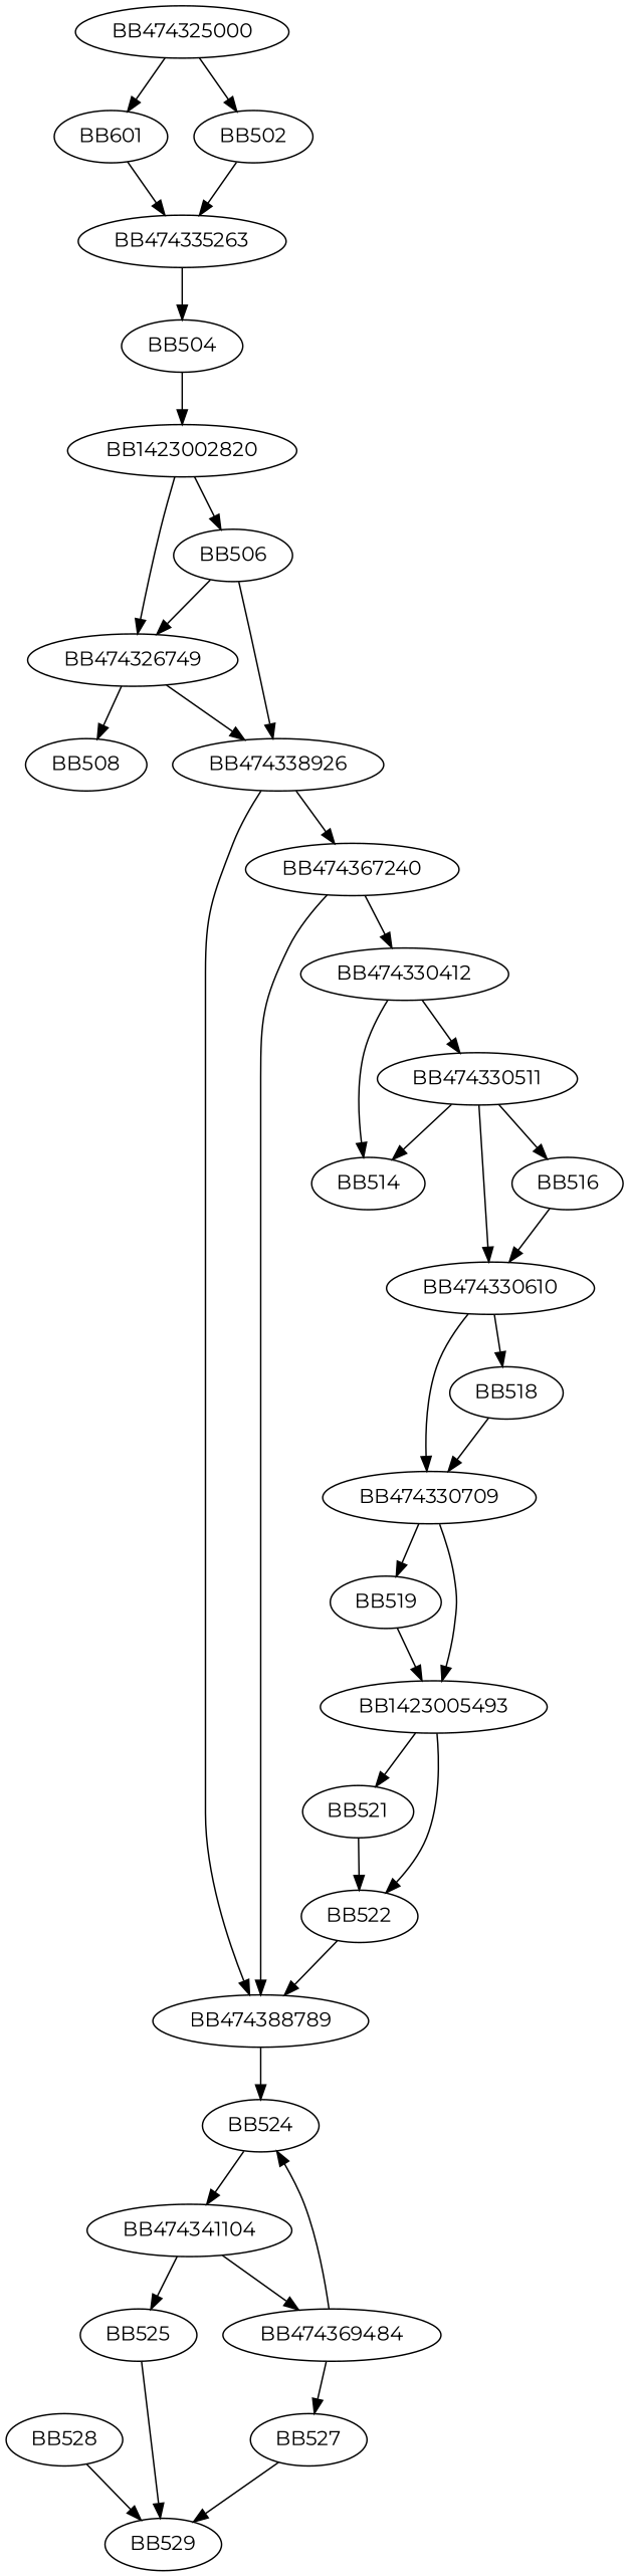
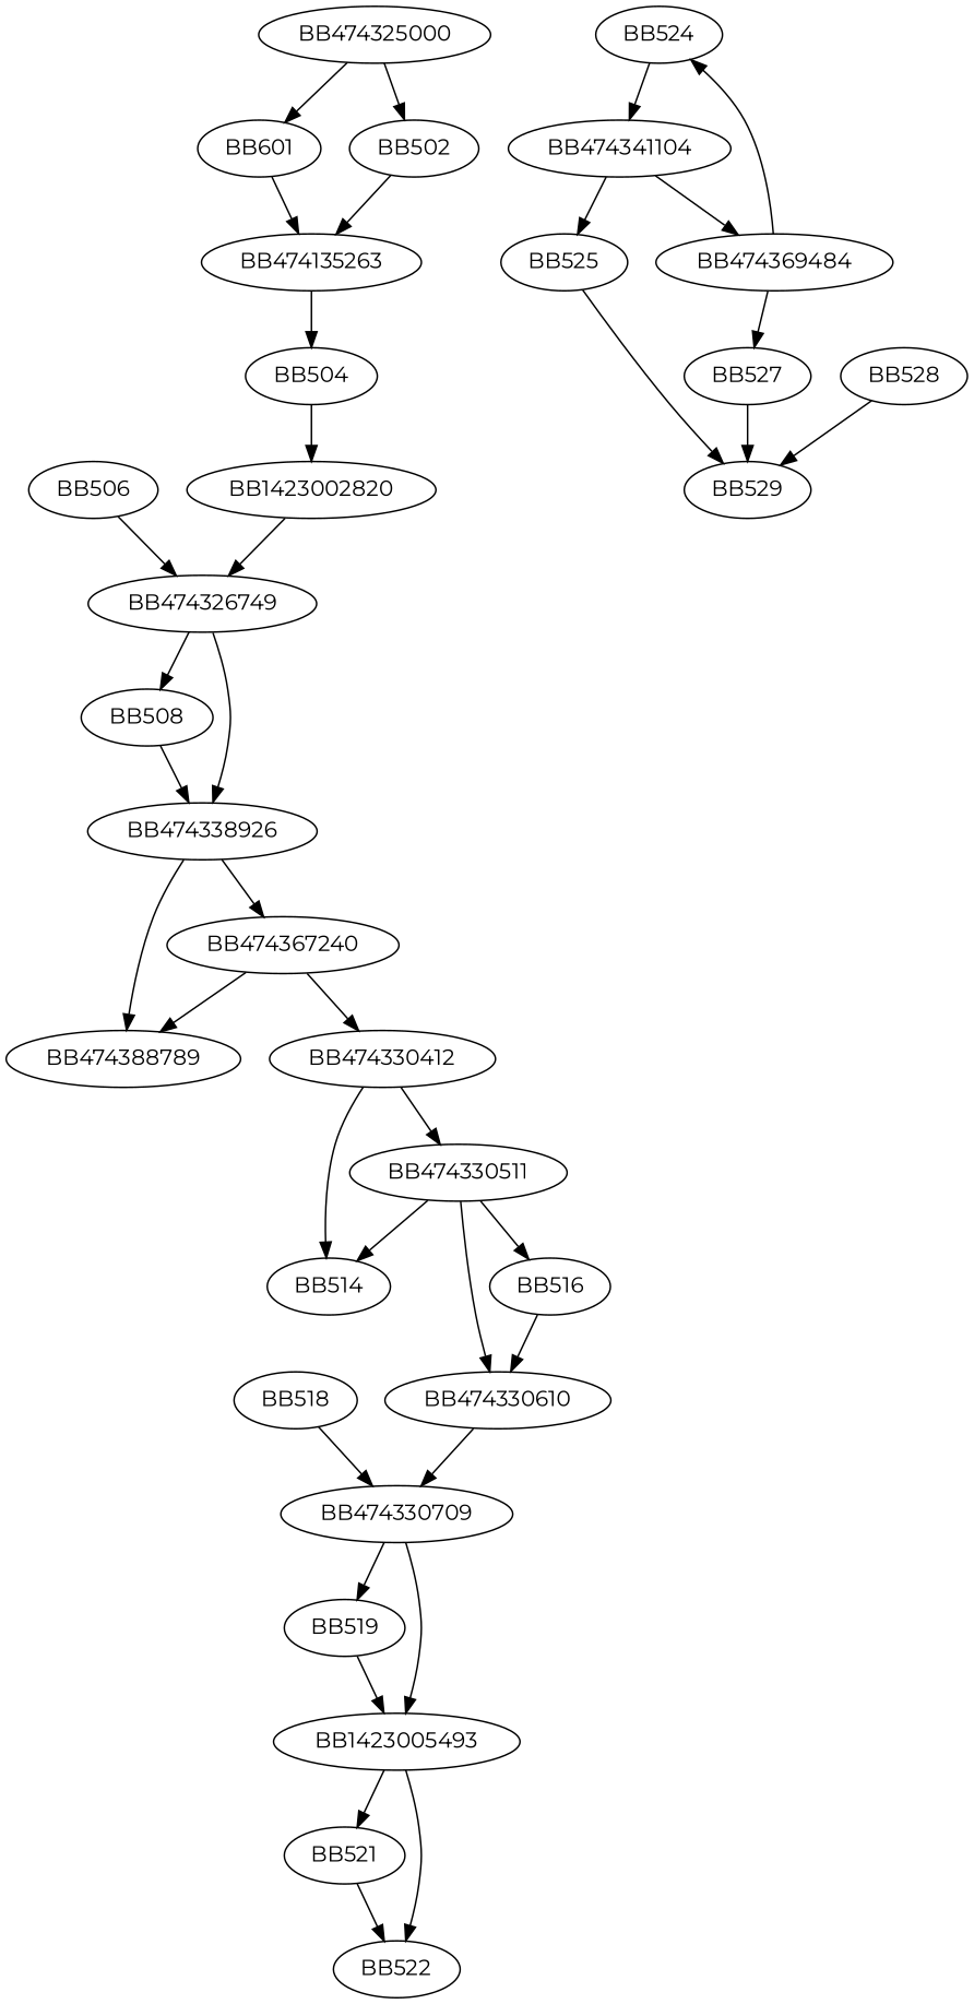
  digraph {
    fontname=Montserrat
    node [fontname=Montserrat]
    edge [fontname=Montserrat]
    n1 [label=BB601]
    BB474325000
    BB502
-   BB474335263
+   BB474335263 [label=BB474135263]
    BB504
    BB1423002820
    BB506
    BB474326749
    BB508
    BB474338926
    BB474388789
    BB474367240
    BB524
    BB474330412
    BB474341104
    BB525
    BB474369484
    BB474330511
    BB514
    BB474330610
    BB516
    BB474330709
    BB518
    BB519
    BB1423005493
    BB521
    BB522
    BB529
    BB527
    BB528
    n1 -> BB474335263
    BB474325000 -> n1
    BB474325000 -> BB502
    BB502 -> BB474335263
    BB474335263 -> BB504
    BB504 -> BB1423002820
-   BB1423002820 -> BB506
    BB1423002820 -> BB474326749
    BB506 -> BB474326749
    BB474326749 -> BB508
    BB474326749 -> BB474338926
-   BB506 -> BB474338926
+   BB508 -> BB474338926
    BB474338926 -> BB474388789
    BB474338926 -> BB474367240
-   BB474388789 -> BB524
    BB474367240 -> BB474388789
    BB474367240 -> BB474330412
    BB524 -> BB474341104
    BB474330412 -> BB474330511
    BB474330412 -> BB514
    BB474341104 -> BB525
    BB474341104 -> BB474369484
    BB525 -> BB529
    BB474369484 -> BB524
    BB474369484 -> BB527
    BB474330511 -> BB514
    BB474330511 -> BB474330610
    BB474330511 -> BB516
    BB474330610 -> BB474330709
-   BB474330610 -> BB518
    BB516 -> BB474330610
    BB474330709 -> BB519
    BB474330709 -> BB1423005493
    BB518 -> BB474330709
    BB519 -> BB1423005493
    BB1423005493 -> BB521
    BB1423005493 -> BB522
    BB521 -> BB522
-   BB522 -> BB474388789
    BB527 -> BB529
    BB528 -> BB529
  }
